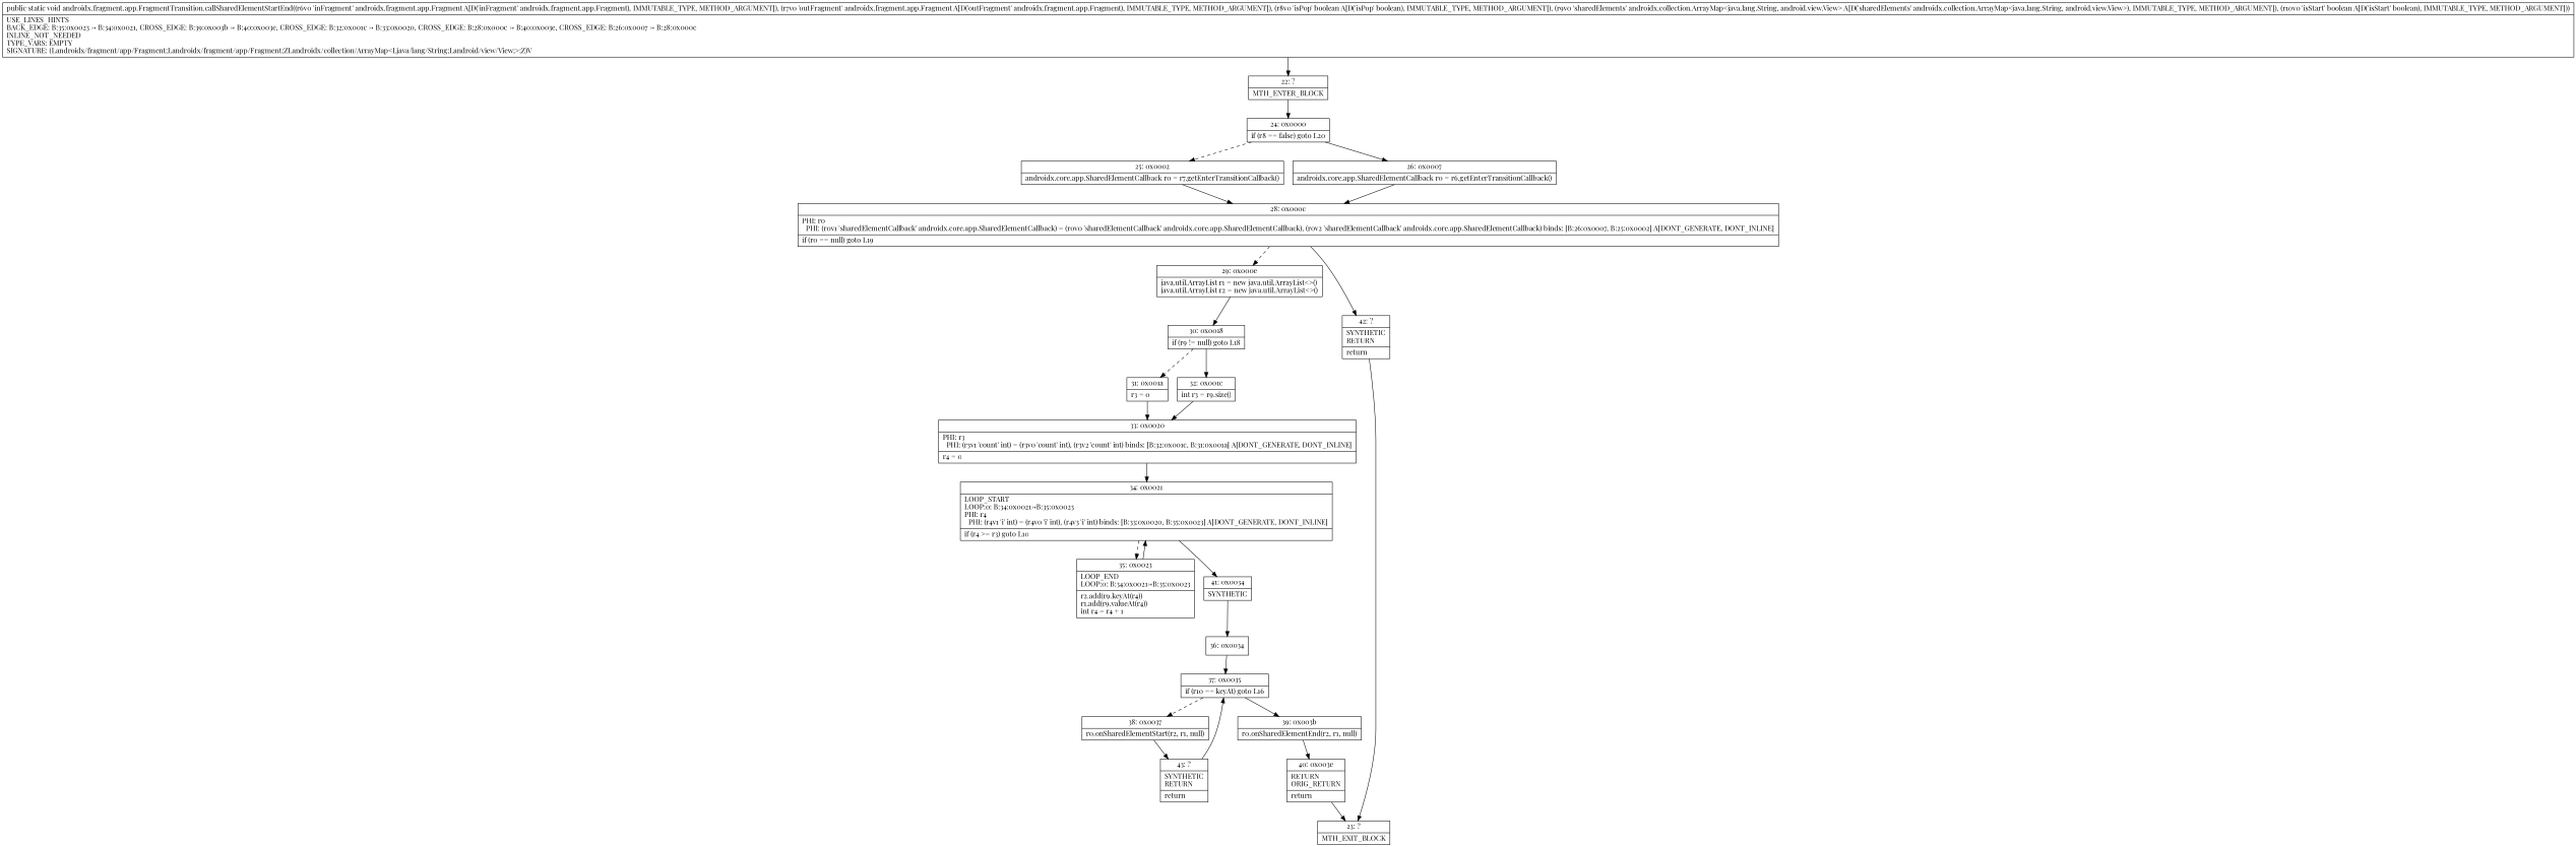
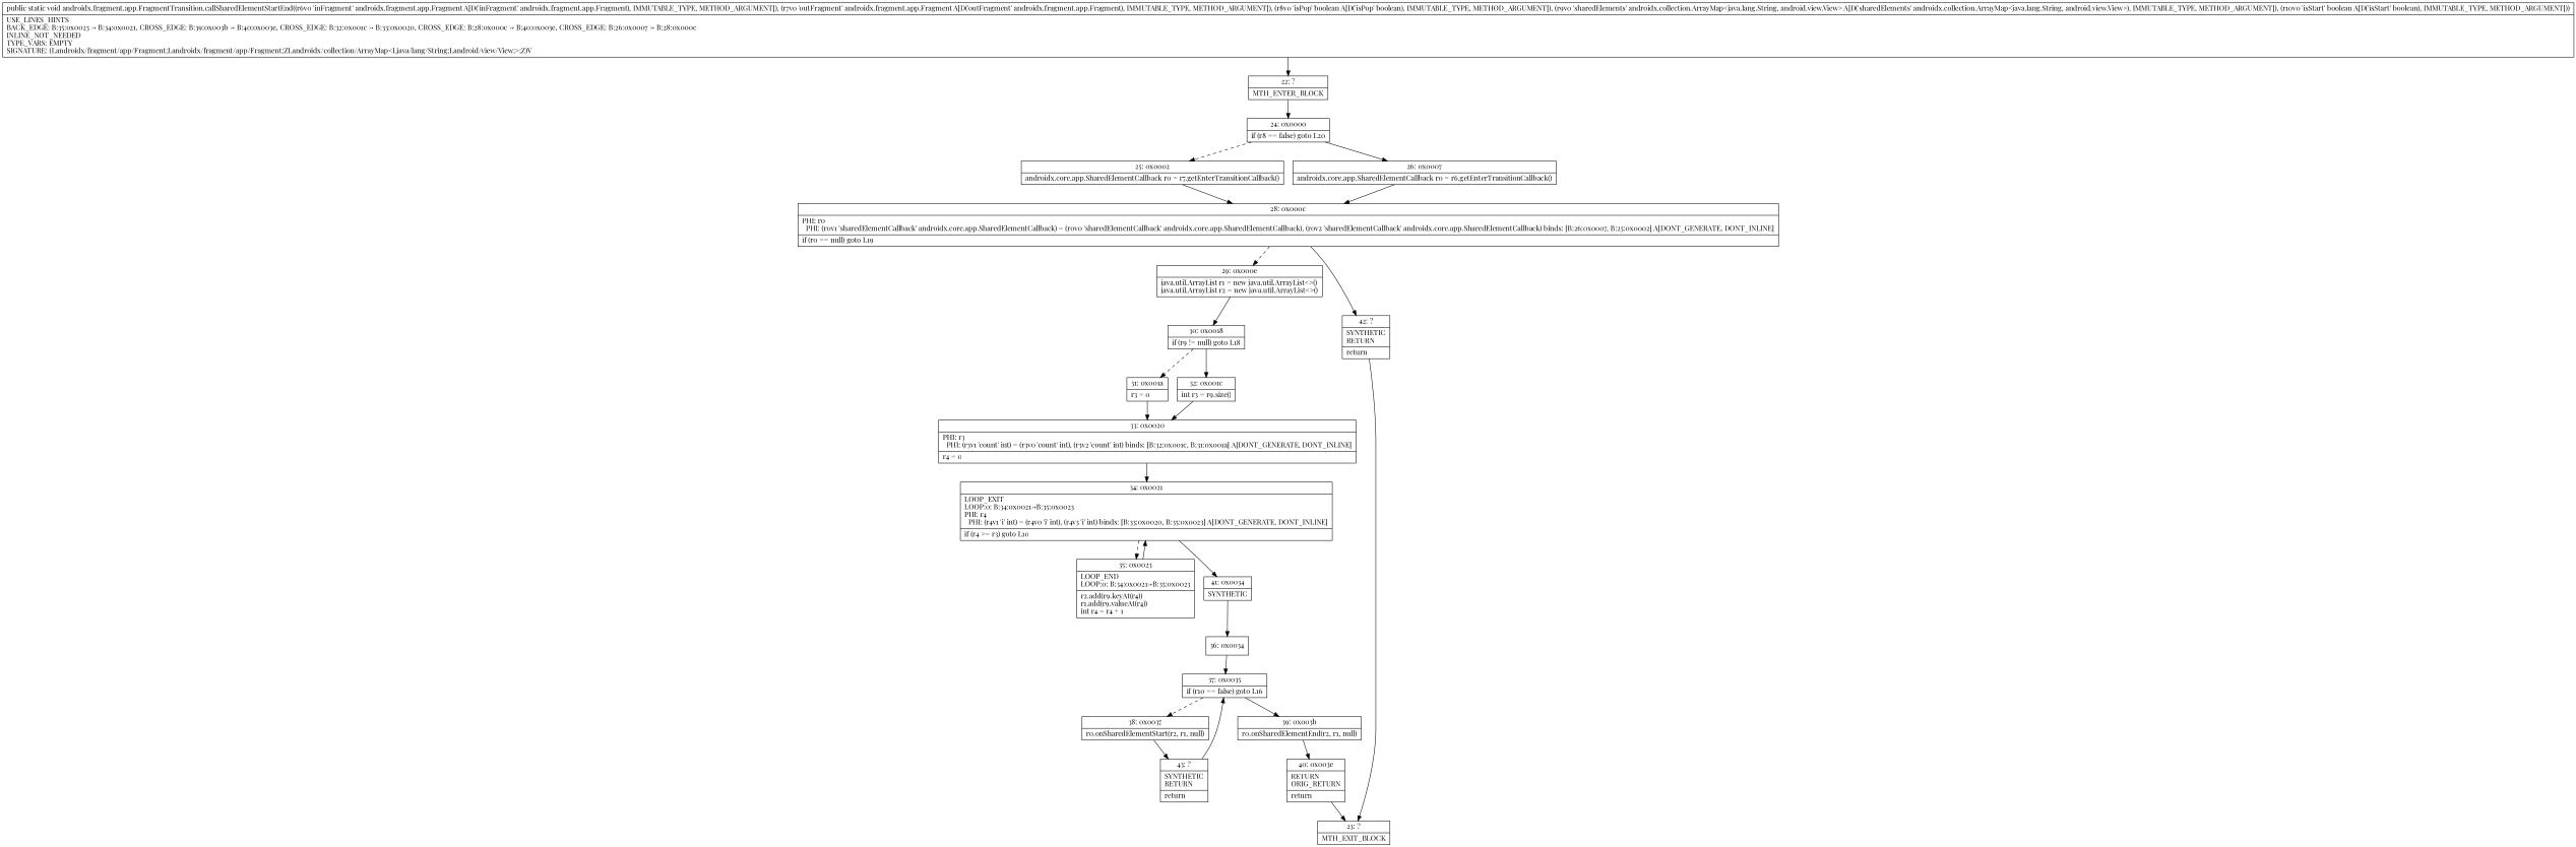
  digraph {
    fontname="Playfair Display"
    node [fontname="Playfair Display" shape=record]
    edge [fontname="Playfair Display"]
    n1 [label="{22\:\ ?|MTH_ENTER_BLOCK\l}"]
    n2 [label="{24\:\ 0x0000|if (r8 == false) goto L20\l}"]
    n3 [label="{25\:\ 0x0002|androidx.core.app.SharedElementCallback r0 = r7.getEnterTransitionCallback()\l}"]
    n4 [label="{26\:\ 0x0007|androidx.core.app.SharedElementCallback r0 = r6.getEnterTransitionCallback()\l}"]
    n5 [label="{28\:\ 0x000c|PHI: r0 \l  PHI: (r0v1 'sharedElementCallback' androidx.core.app.SharedElementCallback) = (r0v0 'sharedElementCallback' androidx.core.app.SharedElementCallback), (r0v2 'sharedElementCallback' androidx.core.app.SharedElementCallback) binds: [B:26:0x0007, B:25:0x0002] A[DONT_GENERATE, DONT_INLINE]\l|if (r0 == null) goto L19\l}"]
    n6 [label="{29\:\ 0x000e|java.util.ArrayList r1 = new java.util.ArrayList\<\>()\ljava.util.ArrayList r2 = new java.util.ArrayList\<\>()\l}"]
    n7 [label="{42\:\ ?|SYNTHETIC\lRETURN\l|return\l}"]
    n8 [label="{30\:\ 0x0018|if (r9 != null) goto L18\l}"]
    n9 [label="{23\:\ ?|MTH_EXIT_BLOCK\l}"]
    n10 [label="{31\:\ 0x001a|r3 = 0\l}"]
    n11 [label="{32\:\ 0x001c|int r3 = r9.size()\l}"]
    n12 [label="{33\:\ 0x0020|PHI: r3 \l  PHI: (r3v1 'count' int) = (r3v0 'count' int), (r3v2 'count' int) binds: [B:32:0x001c, B:31:0x001a] A[DONT_GENERATE, DONT_INLINE]\l|r4 = 0\l}"]
-   n13 [label="{34\:\ 0x0021|LOOP_START\lLOOP:0: B:34:0x0021\-\>B:35:0x0023\lPHI: r4 \l  PHI: (r4v1 'i' int) = (r4v0 'i' int), (r4v3 'i' int) binds: [B:33:0x0020, B:35:0x0023] A[DONT_GENERATE, DONT_INLINE]\l|if (r4 \>= r3) goto L10\l}"]
+   n13 [label="{34\:\ 0x0021|LOOP_EXIT\lLOOP:0: B:34:0x0021\-\>B:35:0x0023\lPHI: r4 \l  PHI: (r4v1 'i' int) = (r4v0 'i' int), (r4v3 'i' int) binds: [B:33:0x0020, B:35:0x0023] A[DONT_GENERATE, DONT_INLINE]\l|if (r4 \>= r3) goto L10\l}"]
    n14 [label="{35\:\ 0x0023|LOOP_END\lLOOP:0: B:34:0x0021\-\>B:35:0x0023\l|r2.add(r9.keyAt(r4))\lr1.add(r9.valueAt(r4))\lint r4 = r4 + 1\l}"]
    n15 [label="{41\:\ 0x0034|SYNTHETIC\l}"]
    n16 [label="{36\:\ 0x0034}"]
-   n17 [label="{37\:\ 0x0035|if (r10 == keyAt) goto L16\l}"]
+   n17 [label="{37\:\ 0x0035|if (r10 == false) goto L16\l}"]
    n18 [label="{38\:\ 0x0037|r0.onSharedElementStart(r2, r1, null)\l}"]
    n19 [label="{39\:\ 0x003b|r0.onSharedElementEnd(r2, r1, null)\l}"]
    n20 [label="{43\:\ ?|SYNTHETIC\lRETURN\l|return\l}"]
    n21 [label="{40\:\ 0x003e|RETURN\lORIG_RETURN\l|return\l}"]
    n22 [label="{public static void androidx.fragment.app.FragmentTransition.callSharedElementStartEnd((r6v0 'inFragment' androidx.fragment.app.Fragment A[D('inFragment' androidx.fragment.app.Fragment), IMMUTABLE_TYPE, METHOD_ARGUMENT]), (r7v0 'outFragment' androidx.fragment.app.Fragment A[D('outFragment' androidx.fragment.app.Fragment), IMMUTABLE_TYPE, METHOD_ARGUMENT]), (r8v0 'isPop' boolean A[D('isPop' boolean), IMMUTABLE_TYPE, METHOD_ARGUMENT]), (r9v0 'sharedElements' androidx.collection.ArrayMap\<java.lang.String, android.view.View\> A[D('sharedElements' androidx.collection.ArrayMap\<java.lang.String, android.view.View\>), IMMUTABLE_TYPE, METHOD_ARGUMENT]), (r10v0 'isStart' boolean A[D('isStart' boolean), IMMUTABLE_TYPE, METHOD_ARGUMENT]))  | USE_LINES_HINTS\lBACK_EDGE: B:35:0x0023 \-\> B:34:0x0021, CROSS_EDGE: B:39:0x003b \-\> B:40:0x003e, CROSS_EDGE: B:32:0x001c \-\> B:33:0x0020, CROSS_EDGE: B:28:0x000c \-\> B:40:0x003e, CROSS_EDGE: B:26:0x0007 \-\> B:28:0x000c\lINLINE_NOT_NEEDED\lTYPE_VARS: EMPTY\lSIGNATURE: (Landroidx\/fragment\/app\/Fragment;Landroidx\/fragment\/app\/Fragment;ZLandroidx\/collection\/ArrayMap\<Ljava\/lang\/String;Landroid\/view\/View;\>;Z)V\l}"]
    n1 -> n2
    n2 -> n3 [style=dashed]
    n2 -> n4
    n3 -> n5
    n4 -> n5
    n5 -> n6 [style=dashed]
    n5 -> n7
    n6 -> n8
    n7 -> n9
    n8 -> n10 [style=dashed]
    n8 -> n11
    n10 -> n12
    n11 -> n12
    n12 -> n13
    n13 -> n14 [style=dashed]
    n13 -> n15
    n14 -> n13
    n15 -> n16
    n16 -> n17
    n17 -> n18 [style=dashed]
    n17 -> n19
    n18 -> n20
    n19 -> n21
    n20 -> n17
    n21 -> n9
    n22 -> n1
  }
